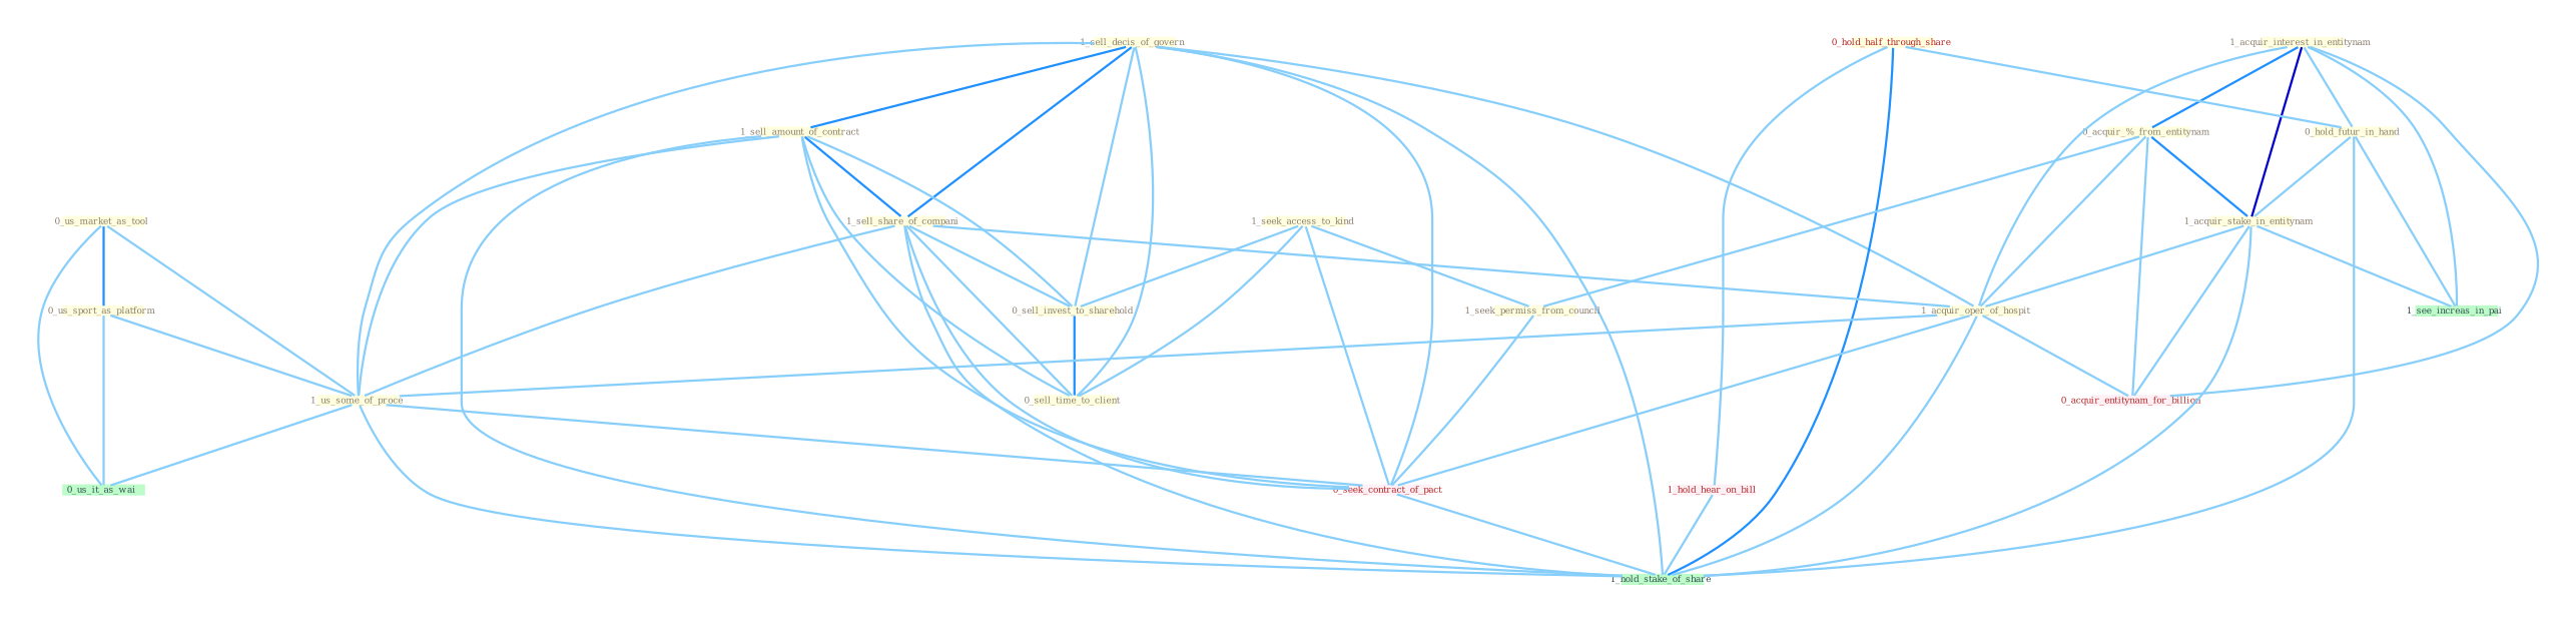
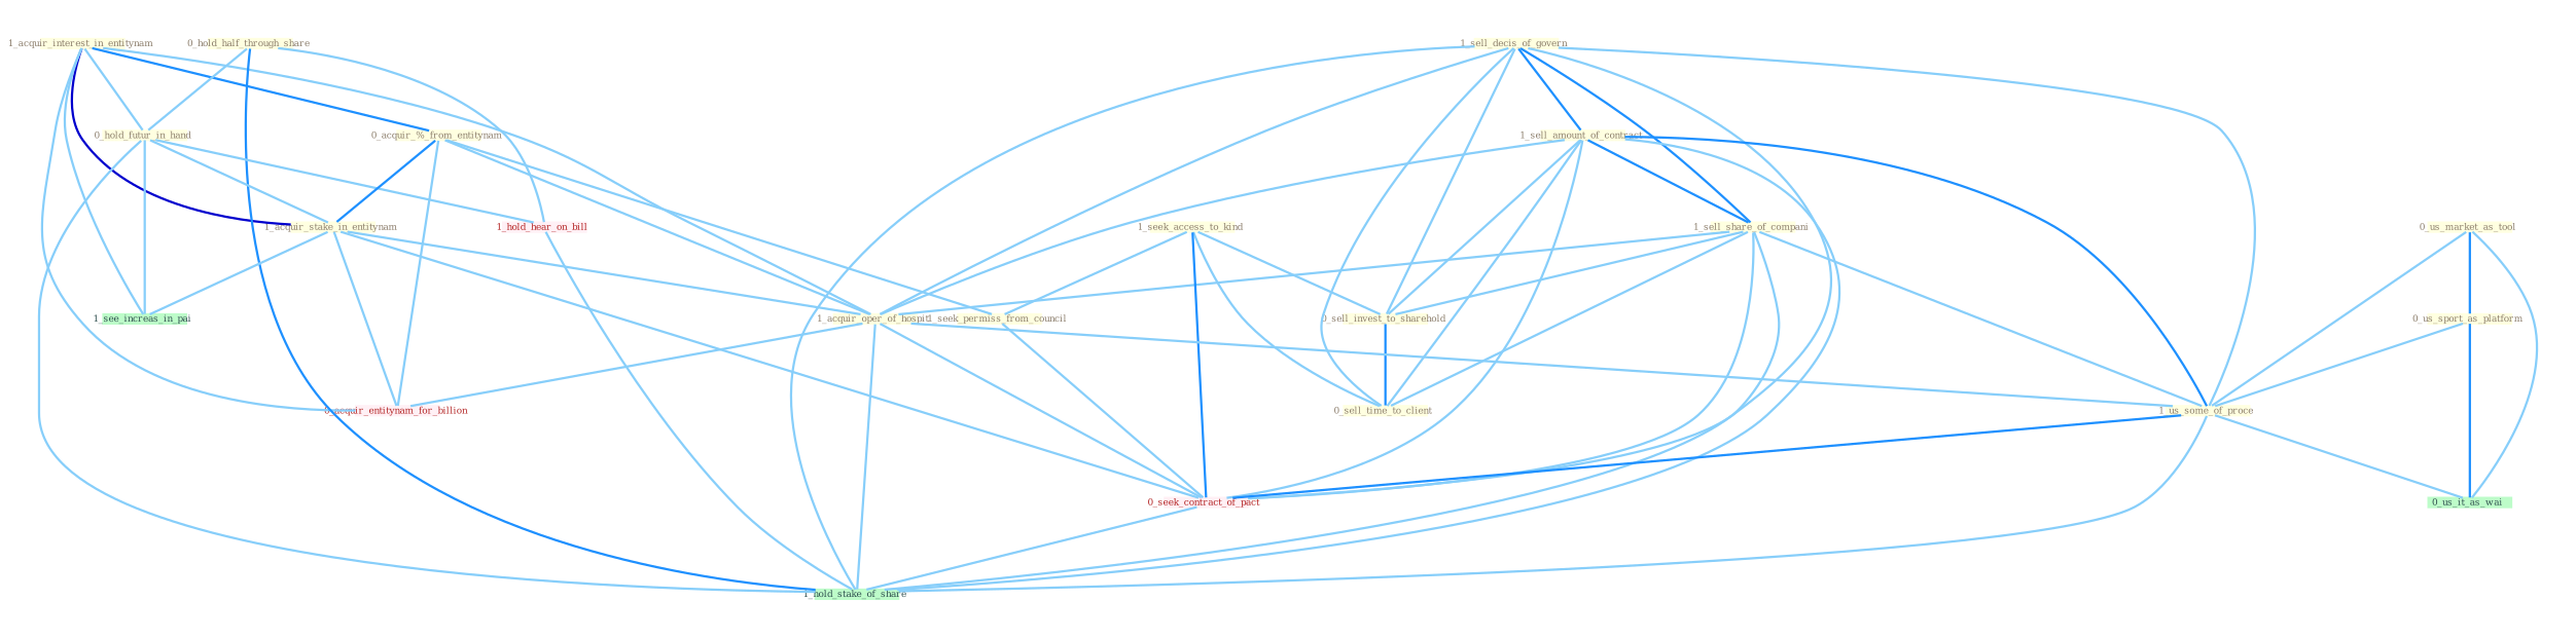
  graph {
    node [color="#ffffe0" fixedsize=true fontcolor="#8b7d6b" fontsize=4 shape=polygon style=filled]
    edge [color="#87cefa" w=1]
    "1_acquir_interest_in_entitynam " [height=.06 width=.5]
    "1_sell_decis_of_govern " [height=.06 width=.5]
    "0_us_market_as_tool " [height=.06 width=.5]
    "0_us_sport_as_platform " [height=.06 width=.5]
-   "0_hold_half_through_share " [fontcolor="#b22222" height=.06 width=.5]
+   "0_hold_half_through_share " [height=.06 width=.5]
    "1_sell_amount_of_contract " [height=.06 width=.5]
    "0_hold_futur_in_hand " [height=.06 width=.5]
    "1_sell_share_of_compani " [height=.06 width=.5]
    "1_seek_access_to_kind " [height=.06 width=.5]
    "0_acquir_%_from_entitynam " [height=.06 width=.5]
    "1_seek_permiss_from_council " [height=.06 width=.5]
    "0_sell_invest_to_sharehold " [height=.06 width=.5]
    "1_acquir_stake_in_entitynam " [height=.06 width=.5]
    "0_sell_time_to_client " [height=.06 width=.5]
    "1_acquir_oper_of_hospit " [height=.06 width=.5]
    "1_us_some_of_proce " [height=.06 width=.5]
    "0_seek_contract_of_pact " [color="#fff0f5" fontcolor="#b22222" height=.06 width=.5]
    "0_acquir_entitynam_for_billion " [color="#fff0f5" fontcolor="#b22222" height=.06 width=.5]
    "1_hold_hear_on_bill " [color="#fff0f5" fontcolor="#b22222" height=.06 width=.5]
    "1_see_increas_in_pai " [color="#BDFCC9" fontcolor="#2f4f4f" height=.06 width=.5]
    "1_hold_stake_of_share " [color="#BDFCC9" fontcolor="#2f4f4f" height=.06 width=.5]
    "0_us_it_as_wai " [color="#BDFCC9" fontcolor="#2f4f4f" height=.06 width=.5]
    subgraph sub_1 {
      "1_acquir_interest_in_entitynam "
      "1_sell_decis_of_govern "
      "0_us_market_as_tool "
      "0_us_sport_as_platform "
      "0_hold_half_through_share "
      "1_sell_amount_of_contract "
      "0_hold_futur_in_hand "
      "1_sell_share_of_compani "
      "1_seek_access_to_kind "
      "0_acquir_%_from_entitynam "
      "1_seek_permiss_from_council "
      "0_sell_invest_to_sharehold "
      "1_acquir_stake_in_entitynam "
      "0_sell_time_to_client "
      "1_acquir_oper_of_hospit "
      "1_us_some_of_proce "
    }
    subgraph sub_2 {
      "0_seek_contract_of_pact "
      "0_acquir_entitynam_for_billion "
      "1_hold_hear_on_bill "
    }
    "1_acquir_interest_in_entitynam " -- "0_hold_futur_in_hand "
    "1_acquir_interest_in_entitynam " -- "0_acquir_%_from_entitynam " [color="#1e90ff" w=2]
    "1_acquir_interest_in_entitynam " -- "1_acquir_stake_in_entitynam " [color="#0000cd" w=3]
    "1_acquir_interest_in_entitynam " -- "1_acquir_oper_of_hospit "
    "1_acquir_interest_in_entitynam " -- "0_acquir_entitynam_for_billion "
    "1_acquir_interest_in_entitynam " -- "1_see_increas_in_pai "
    "1_sell_decis_of_govern " -- "1_sell_amount_of_contract " [color="#1e90ff" w=2]
    "1_sell_decis_of_govern " -- "1_sell_share_of_compani " [color="#1e90ff" w=2]
    "1_sell_decis_of_govern " -- "0_sell_invest_to_sharehold "
    "1_sell_decis_of_govern " -- "0_sell_time_to_client "
    "1_sell_decis_of_govern " -- "1_acquir_oper_of_hospit "
    "1_sell_decis_of_govern " -- "1_us_some_of_proce "
    "1_sell_decis_of_govern " -- "0_seek_contract_of_pact "
    "1_sell_decis_of_govern " -- "1_hold_stake_of_share "
    "0_us_market_as_tool " -- "0_us_sport_as_platform " [color="#1e90ff" w=2]
    "0_us_market_as_tool " -- "1_us_some_of_proce "
    "0_us_market_as_tool " -- "0_us_it_as_wai " [w=2]
    "0_us_sport_as_platform " -- "1_us_some_of_proce "
-   "0_us_sport_as_platform " -- "0_us_it_as_wai " [w=2]
+   "0_us_sport_as_platform " -- "0_us_it_as_wai " [color="#1e90ff" w=2]
    "0_hold_half_through_share " -- "0_hold_futur_in_hand "
    "0_hold_half_through_share " -- "1_hold_hear_on_bill "
    "0_hold_half_through_share " -- "1_hold_stake_of_share " [color="#1e90ff" w=2]
    "1_sell_amount_of_contract " -- "1_sell_share_of_compani " [color="#1e90ff" w=2]
    "1_sell_amount_of_contract " -- "0_sell_invest_to_sharehold "
    "1_sell_amount_of_contract " -- "0_sell_time_to_client "
-   "1_sell_amount_of_contract " -- "1_us_some_of_proce "
+   "1_sell_amount_of_contract " -- "1_acquir_oper_of_hospit "
+   "1_sell_amount_of_contract " -- "1_us_some_of_proce " [color="#1e90ff"]
    "1_sell_amount_of_contract " -- "0_seek_contract_of_pact "
    "1_sell_amount_of_contract " -- "1_hold_stake_of_share "
    "0_hold_futur_in_hand " -- "1_acquir_stake_in_entitynam "
+   "0_hold_futur_in_hand " -- "1_hold_hear_on_bill "
    "0_hold_futur_in_hand " -- "1_see_increas_in_pai "
    "0_hold_futur_in_hand " -- "1_hold_stake_of_share "
    "1_sell_share_of_compani " -- "0_sell_invest_to_sharehold "
    "1_sell_share_of_compani " -- "0_sell_time_to_client "
    "1_sell_share_of_compani " -- "1_acquir_oper_of_hospit "
    "1_sell_share_of_compani " -- "1_us_some_of_proce "
    "1_sell_share_of_compani " -- "0_seek_contract_of_pact "
    "1_sell_share_of_compani " -- "1_hold_stake_of_share "
    "1_seek_access_to_kind " -- "1_seek_permiss_from_council "
    "1_seek_access_to_kind " -- "0_sell_invest_to_sharehold "
    "1_seek_access_to_kind " -- "0_sell_time_to_client "
-   "1_seek_access_to_kind " -- "0_seek_contract_of_pact "
+   "1_seek_access_to_kind " -- "0_seek_contract_of_pact " [color="#1e90ff"]
    "0_acquir_%_from_entitynam " -- "1_seek_permiss_from_council "
    "0_acquir_%_from_entitynam " -- "1_acquir_stake_in_entitynam " [color="#1e90ff" w=2]
    "0_acquir_%_from_entitynam " -- "1_acquir_oper_of_hospit "
    "0_acquir_%_from_entitynam " -- "0_acquir_entitynam_for_billion "
    "1_seek_permiss_from_council " -- "0_seek_contract_of_pact "
    "0_sell_invest_to_sharehold " -- "0_sell_time_to_client " [color="#1e90ff" w=2]
    "1_acquir_stake_in_entitynam " -- "1_acquir_oper_of_hospit "
    "1_acquir_stake_in_entitynam " -- "0_acquir_entitynam_for_billion "
    "1_acquir_stake_in_entitynam " -- "1_see_increas_in_pai "
-   "1_acquir_stake_in_entitynam " -- "1_hold_stake_of_share "
+   "1_acquir_stake_in_entitynam " -- "0_seek_contract_of_pact "
    "1_acquir_oper_of_hospit " -- "1_us_some_of_proce "
    "1_acquir_oper_of_hospit " -- "0_seek_contract_of_pact "
    "1_acquir_oper_of_hospit " -- "0_acquir_entitynam_for_billion "
    "1_acquir_oper_of_hospit " -- "1_hold_stake_of_share "
-   "1_us_some_of_proce " -- "0_seek_contract_of_pact "
+   "1_us_some_of_proce " -- "0_seek_contract_of_pact " [color="#1e90ff"]
    "1_us_some_of_proce " -- "1_hold_stake_of_share "
    "1_us_some_of_proce " -- "0_us_it_as_wai "
    "0_seek_contract_of_pact " -- "1_hold_stake_of_share "
    "1_hold_hear_on_bill " -- "1_hold_stake_of_share "
  }
